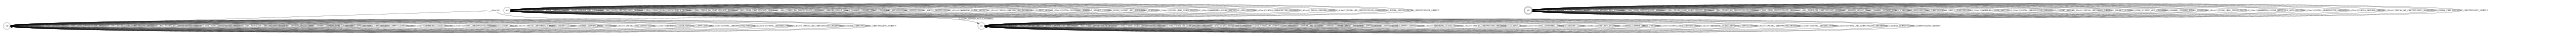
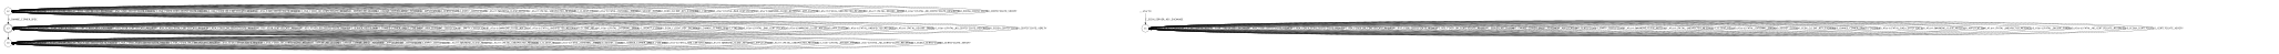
  digraph {
    fontname="Source Code Pro"
    node [fontname="Source Code Pro" shape=circle]
    edge [fontname="Source Code Pro"]
    n1 [label=s0]
    n2 [label=s1]
    n3 [label=s2]
    n4 [label=s3 shape=doublecircle]
    __start0 [height=0 shape=none width=0]
    n1 -> n1 [label=I_HELLO_VERIFY_REQUEST]
    n1 -> n1 [label=I_ECDH_SERVER_HELLO]
    n1 -> n1 [label=I_RSA_SIGN_CERTIFICATE_REQUEST]
    n1 -> n1 [label=I_RSA_FIXED_ECDH_CERTIFICATE_REQUEST]
    n1 -> n1 [label=I_RSA_FIXED_DH_CERTIFICATE_REQUEST]
    n1 -> n1 [label=I_DSS_SIGN_CERTIFICATE_REQUEST]
    n1 -> n1 [label=I_DSS_FIXED_DH_CERTIFICATE_REQUEST]
    n1 -> n1 [label=I_SERVER_HELLO_DONE]
    n1 -> n1 [label=I_CHANGE_CIPHER_SPEC]
    n1 -> n1 [label=I_FINISHED]
    n1 -> n1 [label=I_APPLICATION]
    n1 -> n1 [label=I_CERTIFICATE]
    n1 -> n1 [label=I_EMPTY_CERTIFICATE]
    n1 -> n1 [label="I_Alert(WARNING,CLOSE_NOTIFY)"]
    n1 -> n1 [label="I_Alert(FATAL,UNEXPECTED_MESSAGE)"]
    n1 -> n1 [label=O_CLIENT_HELLO]
    n1 -> n1 [label="O_Alert(FATAL,INTERNAL_ERROR)"]
    n1 -> n1 [label=O_SOCKET_CLOSED]
    n1 -> n1 [label=O_CHANGE_CIPHER_SPEC]
    n1 -> n1 [label=O_FINISHED]
    n1 -> n1 [label="O_Alert(FATAL,BAD_CERTIFICATE)"]
    n1 -> n1 [label="O_Alert(WARNING,CLOSE_NOTIFY)"]
    n1 -> n1 [label=O_APPLICATION]
    n1 -> n1 [label="O_Alert(FATAL,UNEXPECTED_MESSAGE)"]
    n1 -> n1 [label="O_Alert(FATAL,DECODE_ERROR)"]
    n1 -> n1 [label="O_Alert(FATAL,NO_CERTIFICATE_RESERVED)"]
    n1 -> n1 [label=O_ECDSA_CERTIFICATE]
    n1 -> n1 [label=O_CERTIFICATE_VERIFY]
    n2 -> n2 [label=I_HELLO_VERIFY_REQUEST]
    n2 -> n2 [label=I_ECDH_SERVER_HELLO]
    n2 -> n2 [label=I_ECDH_SERVER_KEY_EXCHANGE]
    n2 -> n2 [label=I_RSA_SIGN_CERTIFICATE_REQUEST]
    n2 -> n2 [label=I_RSA_FIXED_ECDH_CERTIFICATE_REQUEST]
    n2 -> n2 [label=I_RSA_FIXED_DH_CERTIFICATE_REQUEST]
    n2 -> n2 [label=I_DSS_SIGN_CERTIFICATE_REQUEST]
    n2 -> n2 [label=I_DSS_FIXED_DH_CERTIFICATE_REQUEST]
    n2 -> n2 [label=I_SERVER_HELLO_DONE]
    n2 -> n2 [label=I_CHANGE_CIPHER_SPEC]
    n2 -> n2 [label=I_FINISHED]
    n2 -> n2 [label=I_APPLICATION]
    n2 -> n2 [label=I_CERTIFICATE]
    n2 -> n2 [label=I_EMPTY_CERTIFICATE]
    n2 -> n2 [label="I_Alert(WARNING,CLOSE_NOTIFY)"]
    n2 -> n2 [label="I_Alert(FATAL,UNEXPECTED_MESSAGE)"]
    n2 -> n2 [label=O_CLIENT_HELLO]
    n2 -> n2 [label="O_Alert(FATAL,INTERNAL_ERROR)"]
    n2 -> n2 [label=O_SOCKET_CLOSED]
    n2 -> n2 [label=O_ECDH_CLIENT_KEY_EXCHANGE]
    n2 -> n2 [label=O_CHANGE_CIPHER_SPEC]
    n2 -> n2 [label=O_FINISHED]
    n2 -> n2 [label="O_Alert(FATAL,BAD_CERTIFICATE)"]
    n2 -> n2 [label="O_Alert(WARNING,CLOSE_NOTIFY)"]
    n2 -> n2 [label=O_APPLICATION]
    n2 -> n2 [label="O_Alert(FATAL,UNEXPECTED_MESSAGE)"]
    n2 -> n2 [label="O_Alert(FATAL,DECODE_ERROR)"]
    n2 -> n2 [label="O_Alert(FATAL,NO_CERTIFICATE_RESERVED)"]
    n2 -> n2 [label=O_ECDSA_CERTIFICATE]
    n2 -> n2 [label=O_CERTIFICATE_VERIFY]
    n3 -> n3 [label=I_HELLO_VERIFY_REQUEST]
    n3 -> n3 [label=I_ECDH_SERVER_HELLO]
    n3 -> n3 [label=I_ECDH_SERVER_KEY_EXCHANGE]
    n3 -> n3 [label=I_RSA_SIGN_CERTIFICATE_REQUEST]
    n3 -> n3 [label=I_RSA_FIXED_ECDH_CERTIFICATE_REQUEST]
    n3 -> n3 [label=I_RSA_FIXED_DH_CERTIFICATE_REQUEST]
    n3 -> n3 [label=I_DSS_SIGN_CERTIFICATE_REQUEST]
    n3 -> n3 [label=I_DSS_FIXED_DH_CERTIFICATE_REQUEST]
    n3 -> n3 [label=I_SERVER_HELLO_DONE]
    n3 -> n3 [label=I_CHANGE_CIPHER_SPEC]
    n3 -> n3 [label=I_FINISHED]
    n3 -> n3 [label=I_APPLICATION]
    n3 -> n3 [label=I_CERTIFICATE]
    n3 -> n3 [label=I_EMPTY_CERTIFICATE]
    n3 -> n3 [label="I_Alert(WARNING,CLOSE_NOTIFY)"]
    n3 -> n3 [label="I_Alert(FATAL,UNEXPECTED_MESSAGE)"]
    n3 -> n3 [label=O_CLIENT_HELLO]
    n3 -> n3 [label="O_Alert(FATAL,INTERNAL_ERROR)"]
    n3 -> n3 [label=O_SOCKET_CLOSED]
    n3 -> n3 [label=O_ECDH_CLIENT_KEY_EXCHANGE]
    n3 -> n3 [label=O_FINISHED]
    n3 -> n3 [label="O_Alert(FATAL,BAD_CERTIFICATE)"]
    n3 -> n3 [label="O_Alert(WARNING,CLOSE_NOTIFY)"]
    n3 -> n3 [label=O_APPLICATION]
    n3 -> n3 [label="O_Alert(FATAL,UNEXPECTED_MESSAGE)"]
    n3 -> n3 [label="O_Alert(FATAL,DECODE_ERROR)"]
    n3 -> n3 [label="O_Alert(FATAL,NO_CERTIFICATE_RESERVED)"]
    n3 -> n3 [label=O_ECDSA_CERTIFICATE]
    n3 -> n3 [label=O_CERTIFICATE_VERIFY]
+   n3 -> n4 [label=O_CHANGE_CIPHER_SPEC]
    n4 -> n4 [label=I_HELLO_VERIFY_REQUEST]
    n4 -> n4 [label=I_ECDH_SERVER_HELLO]
    n4 -> n4 [label=I_ECDH_SERVER_KEY_EXCHANGE]
    n4 -> n4 [label=I_RSA_SIGN_CERTIFICATE_REQUEST]
    n4 -> n4 [label=I_RSA_FIXED_ECDH_CERTIFICATE_REQUEST]
    n4 -> n4 [label=I_RSA_FIXED_DH_CERTIFICATE_REQUEST]
    n4 -> n4 [label=I_DSS_SIGN_CERTIFICATE_REQUEST]
    n4 -> n4 [label=I_DSS_FIXED_DH_CERTIFICATE_REQUEST]
    n4 -> n4 [label=I_SERVER_HELLO_DONE]
    n4 -> n4 [label=I_CHANGE_CIPHER_SPEC]
    n4 -> n4 [label=I_FINISHED]
    n4 -> n4 [label=I_APPLICATION]
    n4 -> n4 [label=I_CERTIFICATE]
    n4 -> n4 [label=I_EMPTY_CERTIFICATE]
    n4 -> n4 [label="I_Alert(WARNING,CLOSE_NOTIFY)"]
    n4 -> n4 [label="I_Alert(FATAL,UNEXPECTED_MESSAGE)"]
    n4 -> n4 [label=O_CLIENT_HELLO]
    n4 -> n4 [label="O_Alert(FATAL,INTERNAL_ERROR)"]
    n4 -> n4 [label=O_SOCKET_CLOSED]
    n4 -> n4 [label=O_ECDH_CLIENT_KEY_EXCHANGE]
    n4 -> n4 [label=O_CHANGE_CIPHER_SPEC]
    n4 -> n4 [label=O_FINISHED]
    n4 -> n4 [label="O_Alert(FATAL,BAD_CERTIFICATE)"]
    n4 -> n4 [label="O_Alert(WARNING,CLOSE_NOTIFY)"]
    n4 -> n4 [label=O_APPLICATION]
    n4 -> n4 [label="O_Alert(FATAL,UNEXPECTED_MESSAGE)"]
    n4 -> n4 [label="O_Alert(FATAL,DECODE_ERROR)"]
    n4 -> n4 [label="O_Alert(FATAL,NO_CERTIFICATE_RESERVED)"]
    n4 -> n4 [label=O_ECDSA_CERTIFICATE]
    n4 -> n4 [label=O_CERTIFICATE_VERIFY]
-   __start0 -> n1
+   n4 -> n1
    __start0 -> n2 [label=I_ECDH_SERVER_KEY_EXCHANGE]
  }
